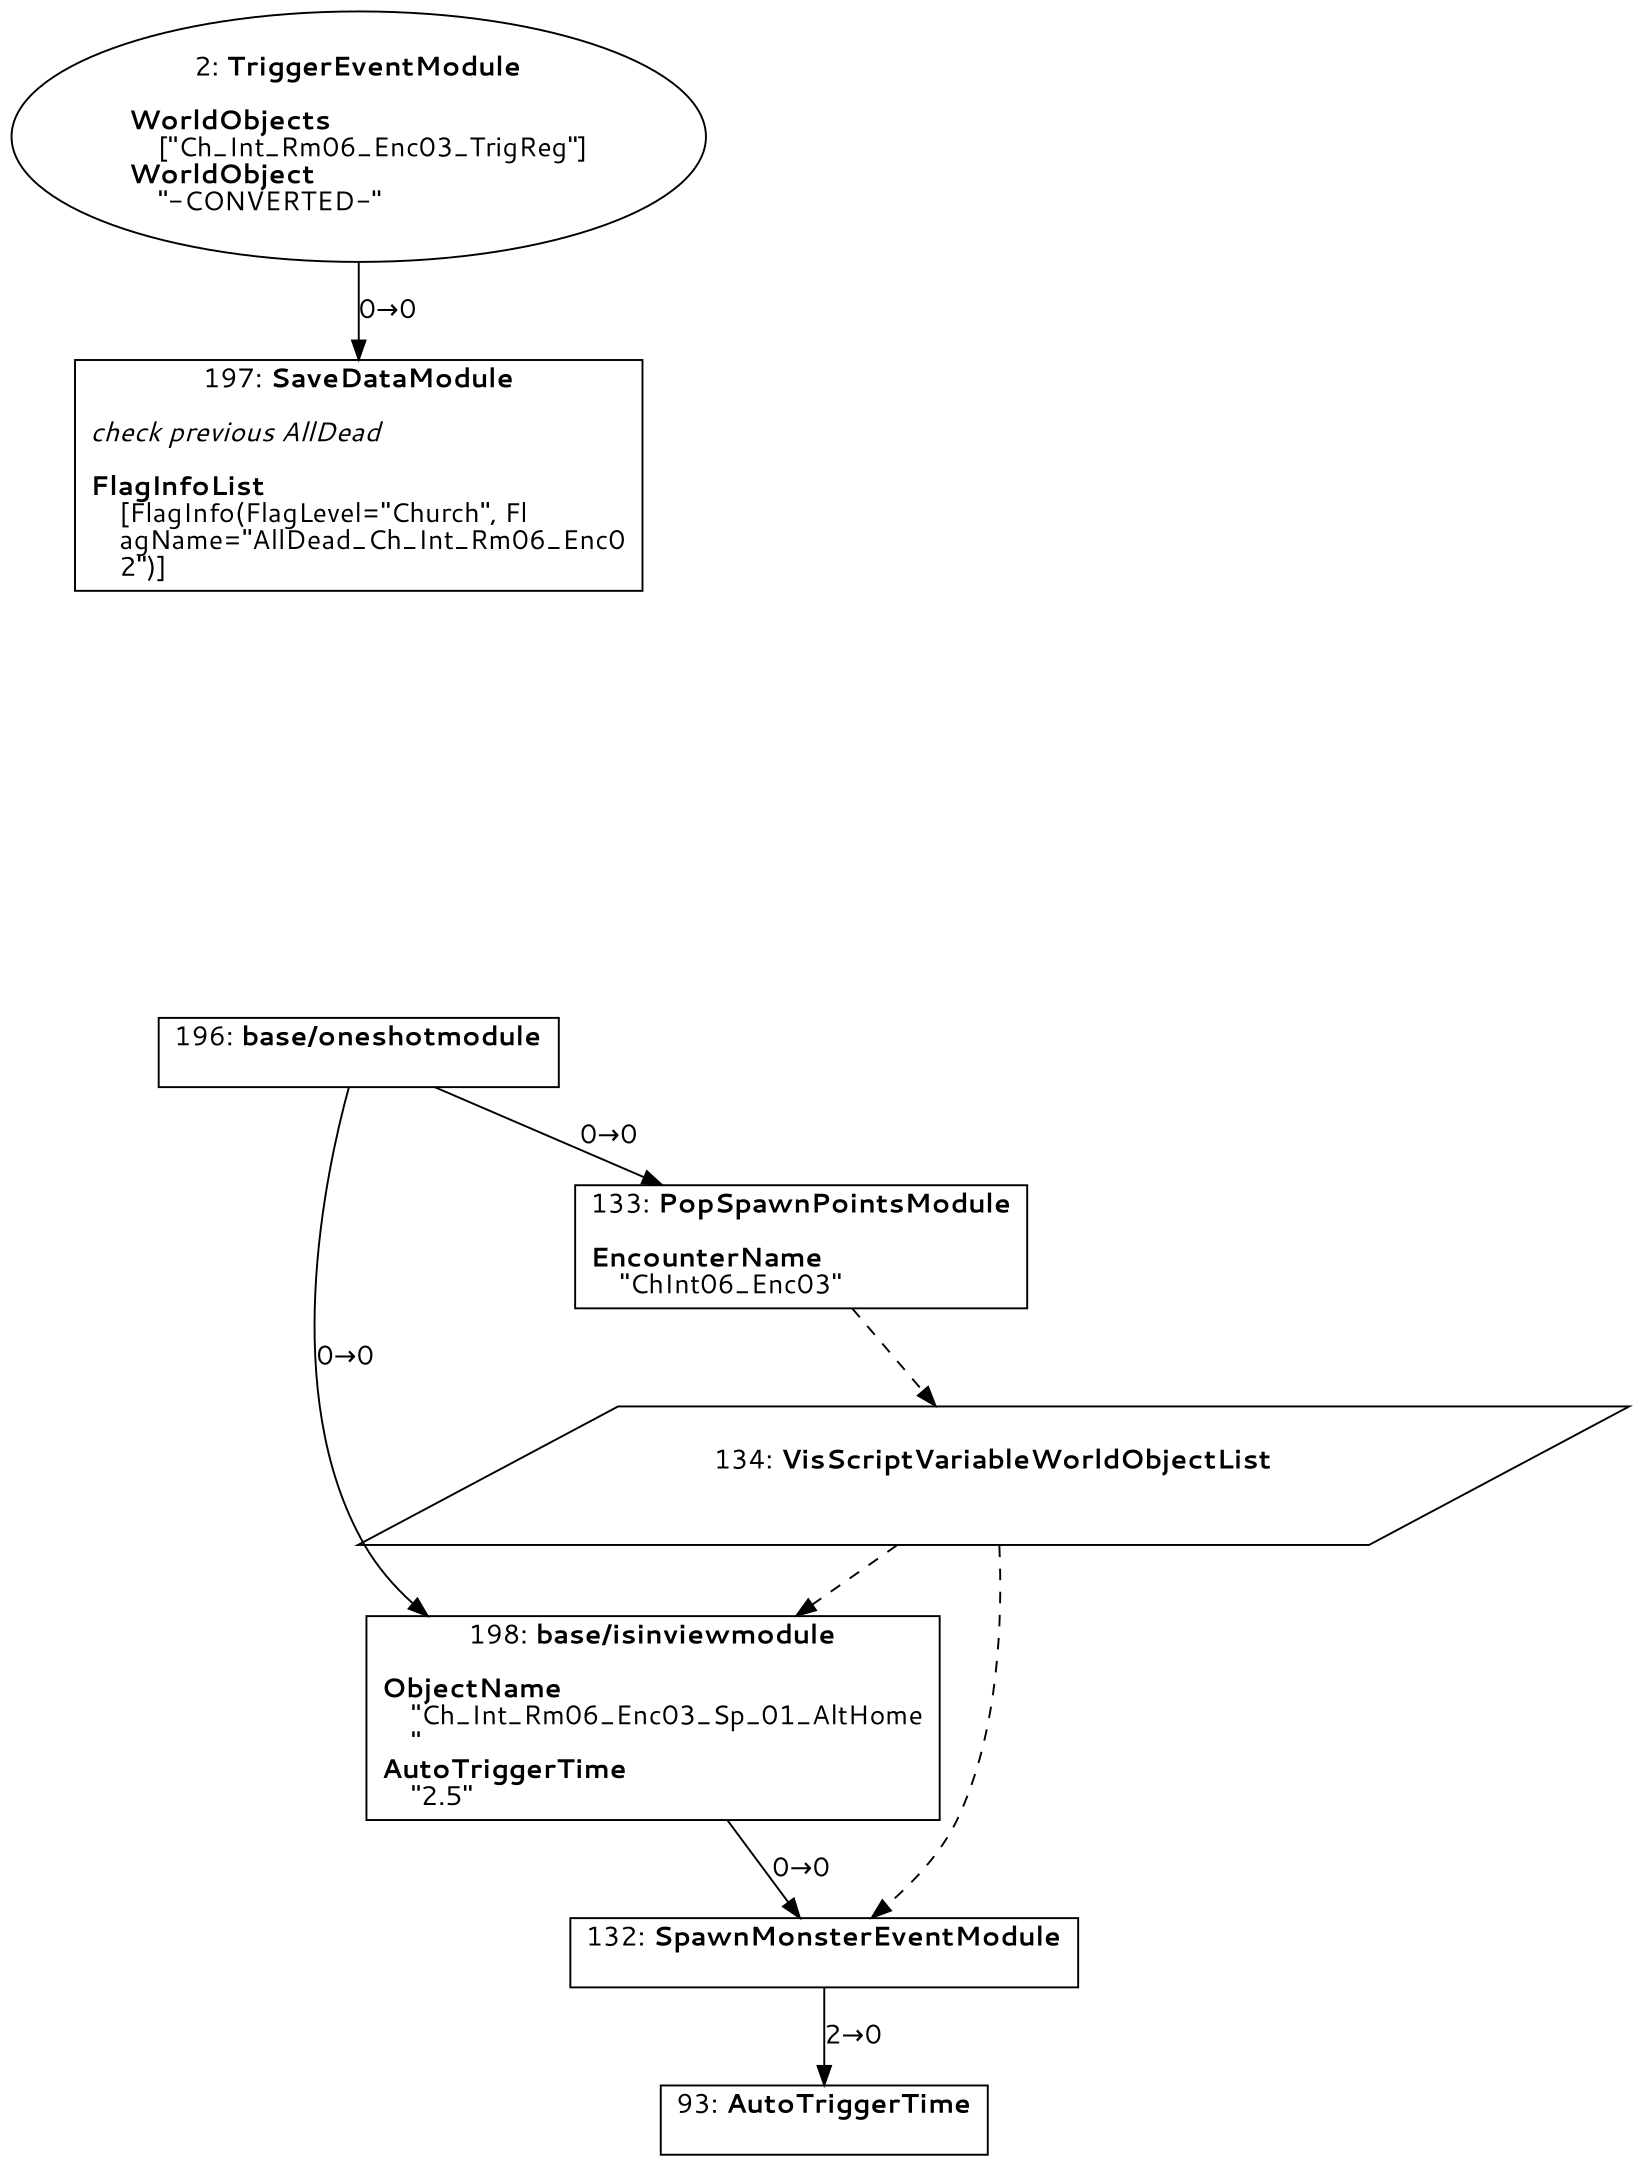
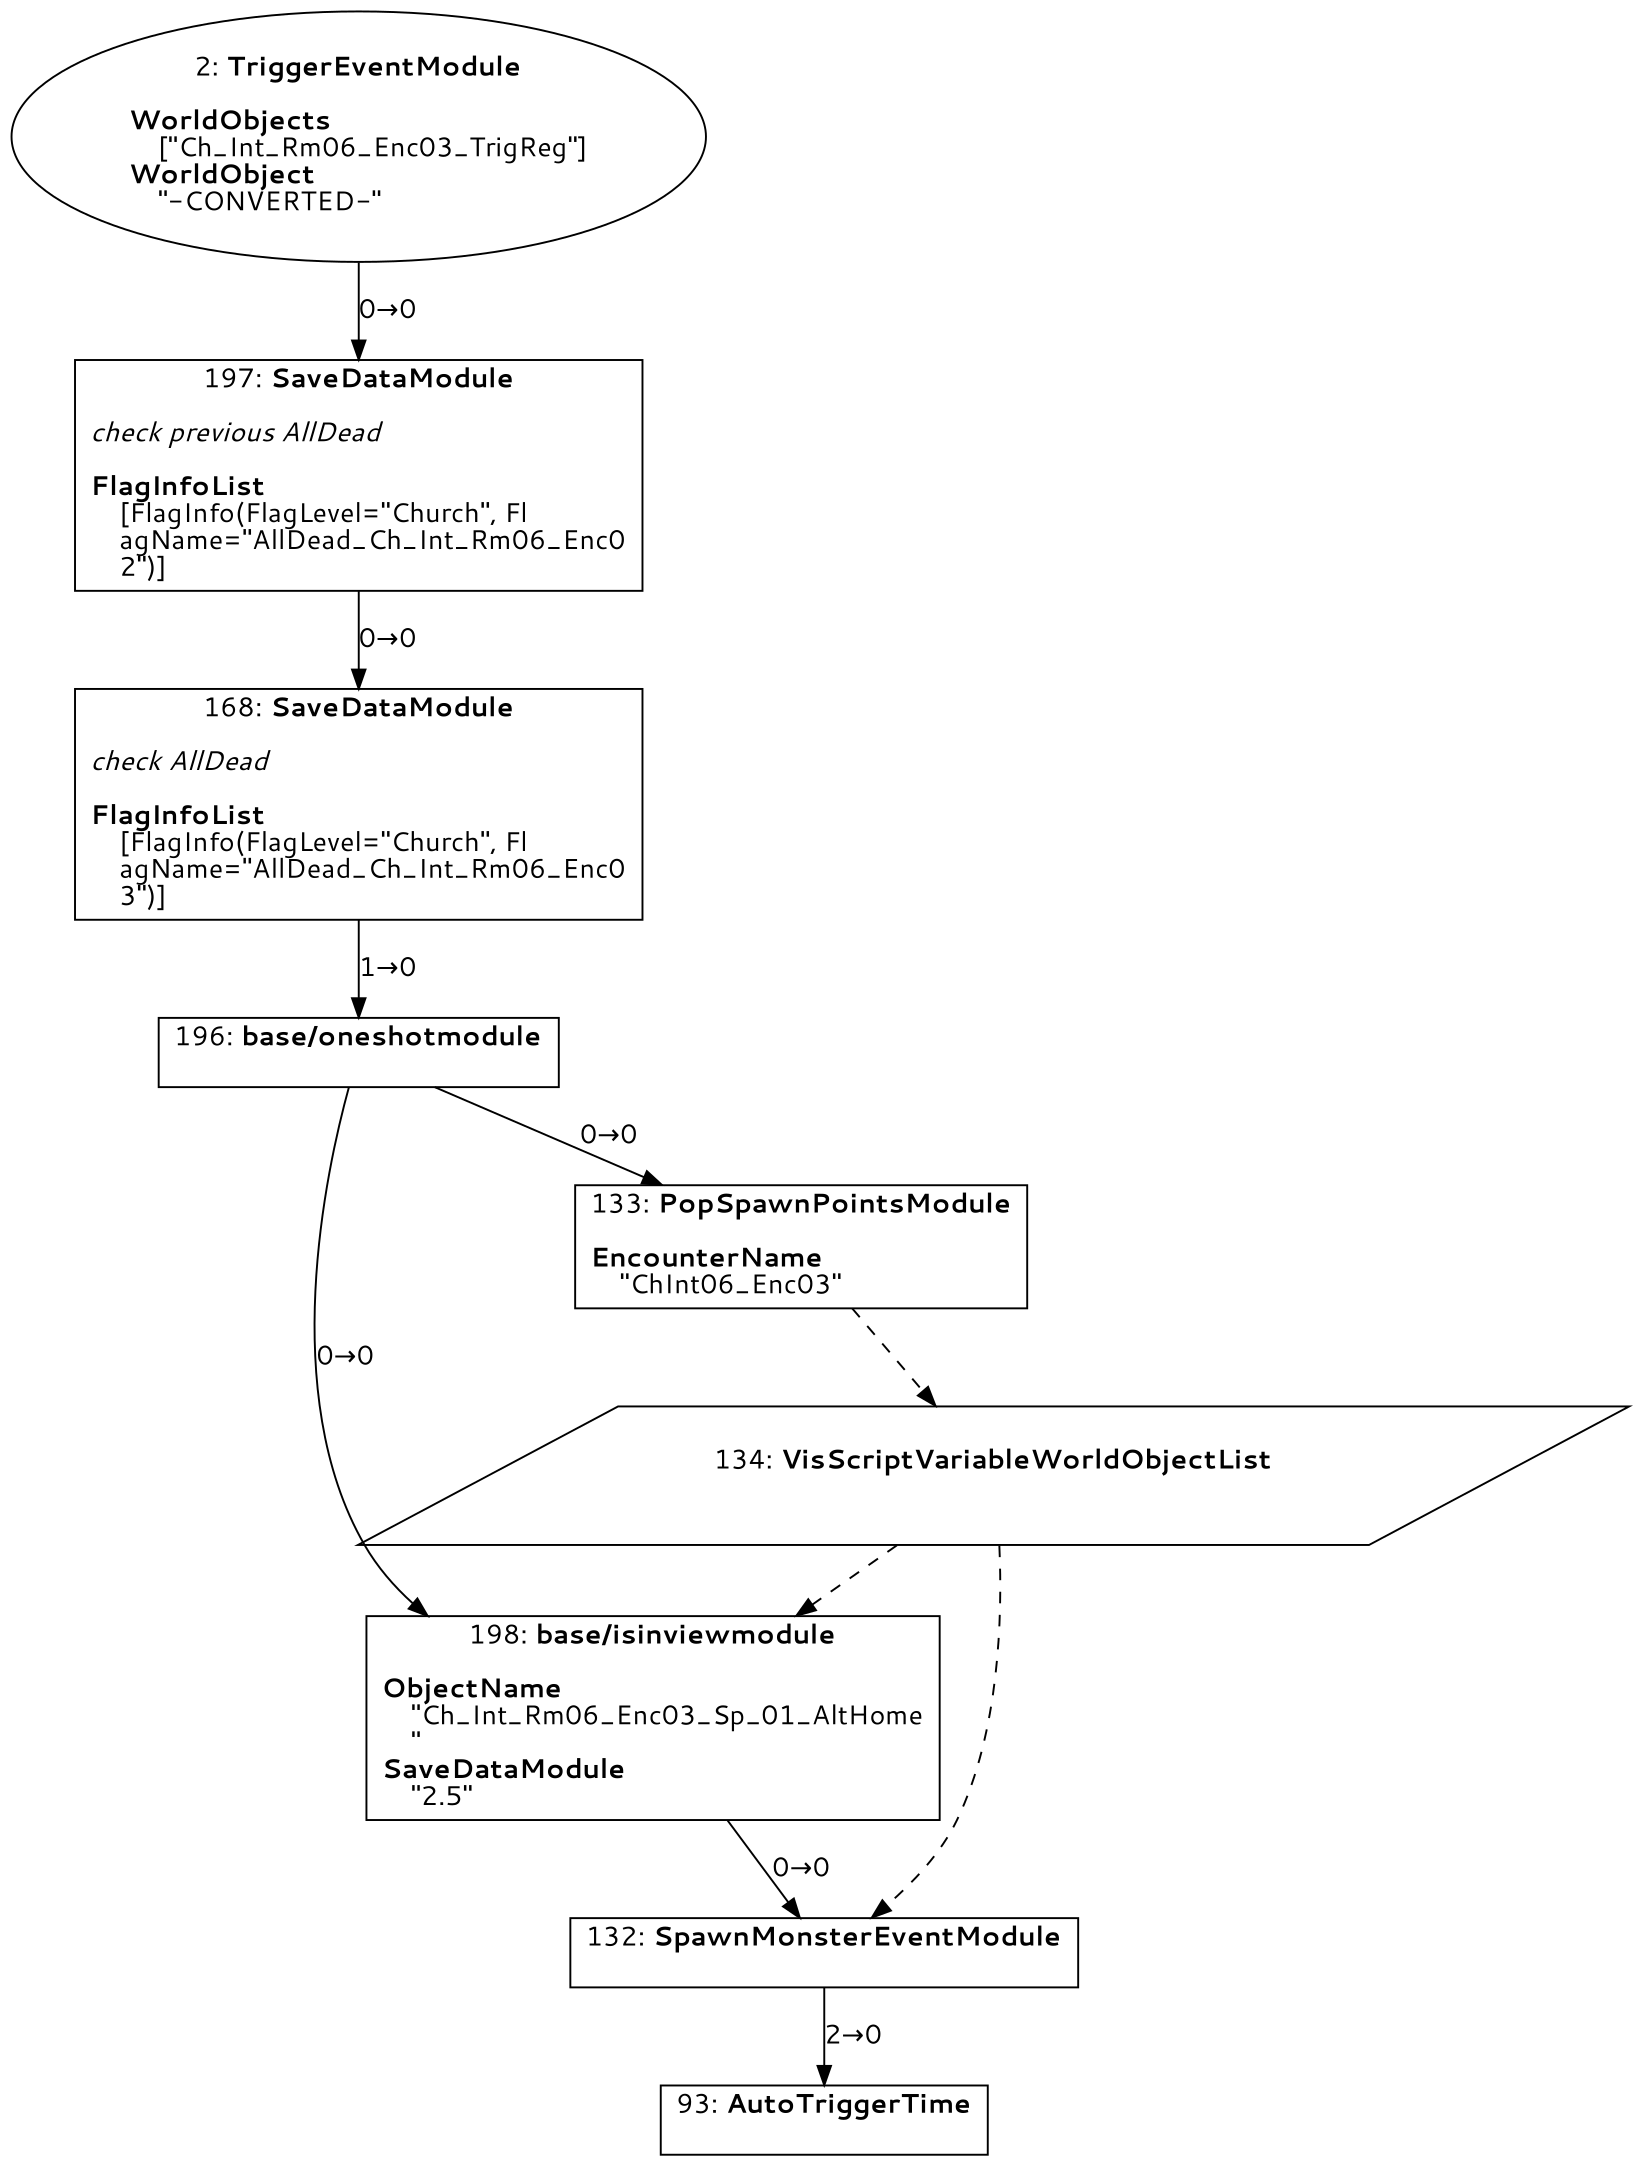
  digraph {
    fontname="Segoe UI"
    splines=spline
    node [fontname="Segoe UI" shape=box]
    edge [fontname="Segoe UI"]
    n1 [label=<2: <b>TriggerEventModule</b><br/><br/><b>WorldObjects</b><br align="left"/>    [&quot;Ch_Int_Rm06_Enc03_TrigReg&quot;]<br align="left"/><b>WorldObject</b><br align="left"/>    &quot;-CONVERTED-&quot;<br align="left"/>> shape=oval]
    n2 [label=<197: <b>SaveDataModule</b><br/><br/><i>check previous AllDead<br align="left"/></i><br align="left"/><b>FlagInfoList</b><br align="left"/>    [FlagInfo(FlagLevel=&quot;Church&quot;, Fl<br align="left"/>    agName=&quot;AllDead_Ch_Int_Rm06_Enc0<br align="left"/>    2&quot;)]<br align="left"/>>]
+   n3 [label=<168: <b>SaveDataModule</b><br/><br/><i>check AllDead<br align="left"/></i><br align="left"/><b>FlagInfoList</b><br align="left"/>    [FlagInfo(FlagLevel=&quot;Church&quot;, Fl<br align="left"/>    agName=&quot;AllDead_Ch_Int_Rm06_Enc0<br align="left"/>    3&quot;)]<br align="left"/>>]
    n4 [label=<196: <b>base/oneshotmodule</b><br/><br/>>]
    n5 [label=<93: <b>AutoTriggerTime</b><br/><br/>>]
    n6 [label=<132: <b>SpawnMonsterEventModule</b><br/><br/>>]
    n7 [label=<134: <b>VisScriptVariableWorldObjectList</b><br/><br/>> shape=parallelogram]
-   n8 [label=<198: <b>base/isinviewmodule</b><br/><br/><b>ObjectName</b><br align="left"/>    &quot;Ch_Int_Rm06_Enc03_Sp_01_AltHome<br align="left"/>    &quot;<br align="left"/><b>AutoTriggerTime</b><br align="left"/>    &quot;2.5&quot;<br align="left"/>>]
+   n8 [label=<198: <b>base/isinviewmodule</b><br/><br/><b>ObjectName</b><br align="left"/>    &quot;Ch_Int_Rm06_Enc03_Sp_01_AltHome<br align="left"/>    &quot;<br align="left"/><b>SaveDataModule</b><br align="left"/>    &quot;2.5&quot;<br align="left"/>>]
    n9 [label=<133: <b>PopSpawnPointsModule</b><br/><br/><b>EncounterName</b><br align="left"/>    &quot;ChInt06_Enc03&quot;<br align="left"/>>]
    n1 -> n2 [label="0→0"]
+   n2 -> n3 [label="0→0"]
+   n3 -> n4 [label="1→0"]
    n4 -> n8 [label="0→0"]
    n4 -> n9 [label="0→0"]
    n6 -> n5 [label="2→0"]
    n7 -> n6 [style=dashed]
    n7 -> n8 [style=dashed]
    n8 -> n6 [label="0→0"]
    n9 -> n7 [style=dashed]
  }
